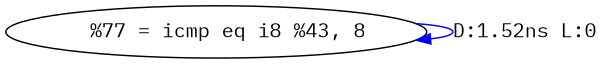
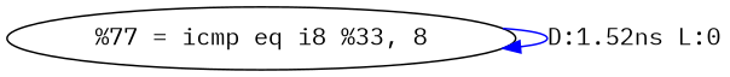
  digraph {
    fontname="IBM Plex Mono"
-   n1 [label="  %77 = icmp eq i8 %43, 8" fontname="IBM Plex Mono"]
+   n1 [label="%77 = icmp eq i8 %33, 8" fontname="IBM Plex Mono"]
    n1 -> n1 [color=blue label="D:1.52ns L:0" fontname="IBM Plex Mono"]
  }
